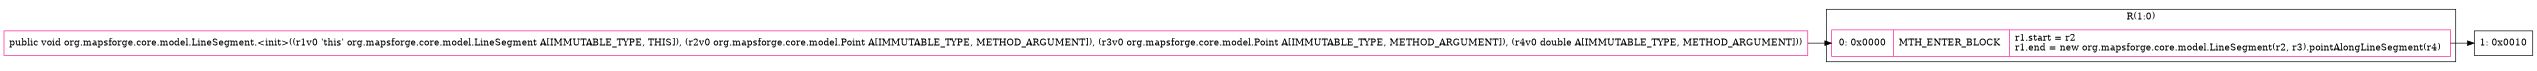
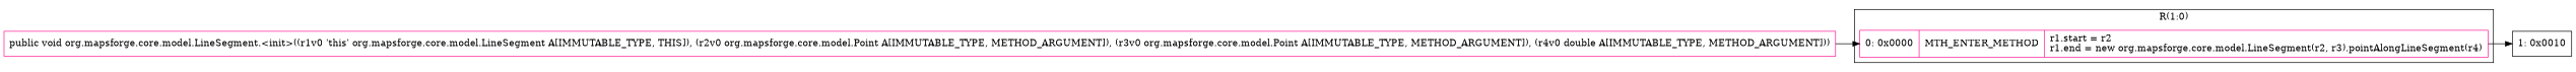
  digraph {
    rankdir=LR
    node [color=deeppink shape=record]
-   n1 [label="{0\:\ 0x0000|MTH_ENTER_BLOCK\l|r1.start = r2\lr1.end = new org.mapsforge.core.model.LineSegment(r2, r3).pointAlongLineSegment(r4)\l}"]
+   n1 [label="{0\:\ 0x0000|MTH_ENTER_METHOD\l|r1.start = r2\lr1.end = new org.mapsforge.core.model.LineSegment(r2, r3).pointAlongLineSegment(r4)\l}"]
    n2 [color=black label="{1\:\ 0x0010}"]
    n3 [label="{public void org.mapsforge.core.model.LineSegment.\<init\>((r1v0 'this' org.mapsforge.core.model.LineSegment A[IMMUTABLE_TYPE, THIS]), (r2v0 org.mapsforge.core.model.Point A[IMMUTABLE_TYPE, METHOD_ARGUMENT]), (r3v0 org.mapsforge.core.model.Point A[IMMUTABLE_TYPE, METHOD_ARGUMENT]), (r4v0 double A[IMMUTABLE_TYPE, METHOD_ARGUMENT])) }"]
    subgraph cluster_1 {
      label="R(1:0)"
      n1
    }
    n1 -> n2
    n3 -> n1
  }
